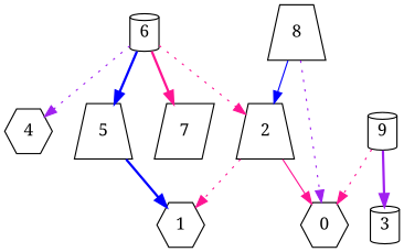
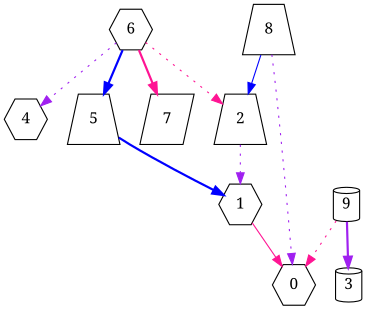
  digraph {
    fontname="Noto Serif"
    splines=true
    node [fontname="Noto Serif" shape=hexagon]
    edge [color=deeppink fontname="Noto Serif" style=dotted]
    n1 [height=0.3 label=0 width=0.3]
    n2 [height=0.3 label=1 width=0.3]
    n3 [height=0.3 label=2 shape=trapezium width=0.3]
    n4 [height=0.3 label=3 shape=cylinder width=0.3]
    n5 [height=0.3 label=4 width=0.3]
    n6 [height=0.3 label=5 shape=trapezium width=0.3]
-   n7 [height=0.3 label=6 shape=cylinder width=0.3]
+   n7 [height=0.3 label=6 width=0.3]
    n8 [height=0.3 label=7 shape=parallelogram width=0.3]
    n9 [height=0.3 label=8 shape=trapezium width=0.3]
    n10 [height=0.3 label=9 shape=cylinder width=0.3]
-   n3 -> n1 [style=solid]
-   n3 -> n2
+   n2 -> n1 [style=solid]
+   n3 -> n2 [color=purple]
    n6 -> n2 [color=blue style=bold]
    n7 -> n3
    n7 -> n5 [color=purple]
    n7 -> n6 [color=blue style=bold]
    n7 -> n8 [style=bold]
    n9 -> n1 [color=purple]
    n9 -> n3 [color=blue style=solid]
    n10 -> n1
    n10 -> n4 [color=purple style=bold]
  }
